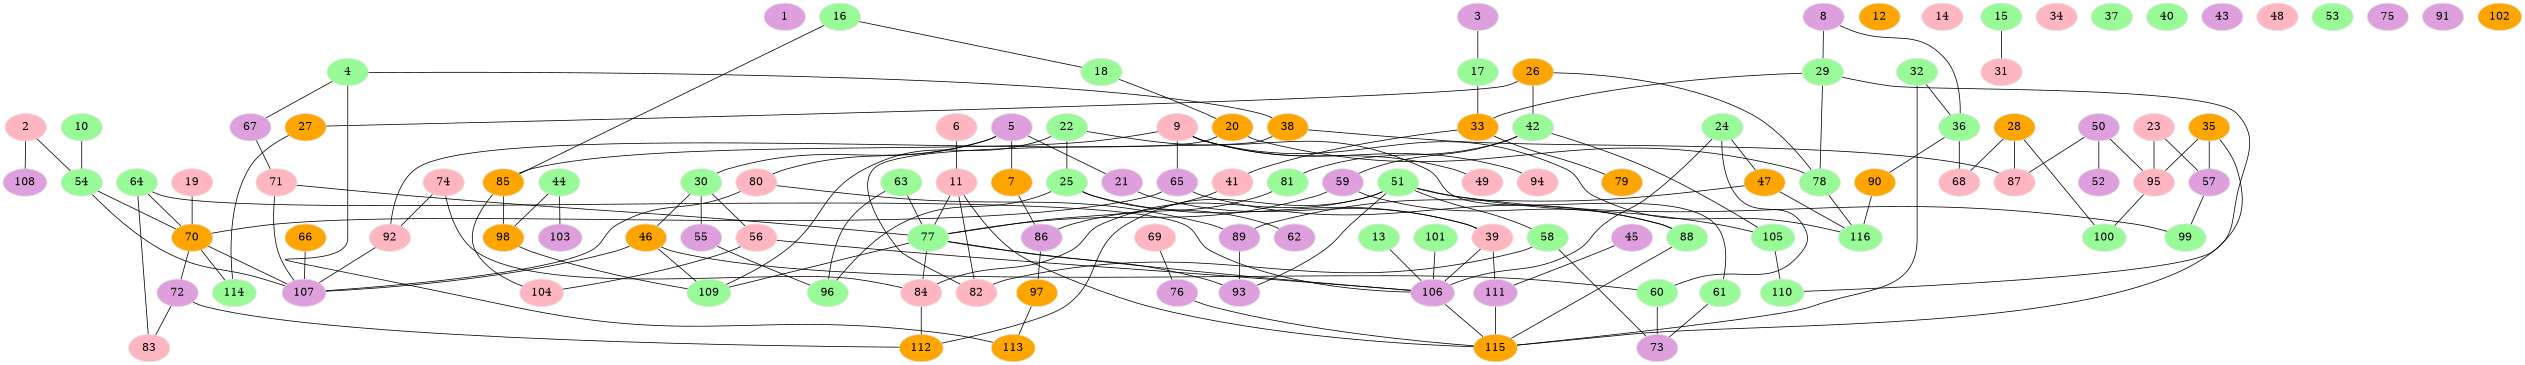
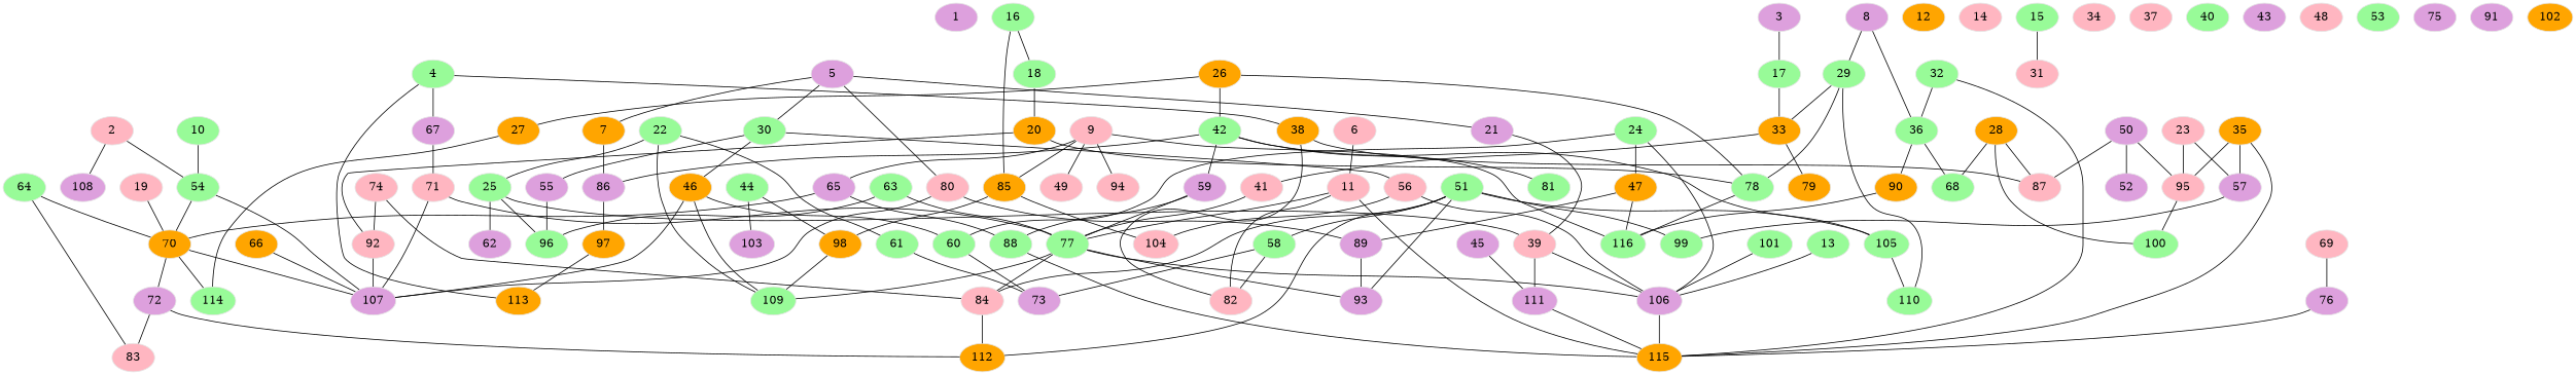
  graph {
    node [color=gray90 fillcolor=palegreen style=filled]
    1 [fillcolor=plum]
    2 [fillcolor=lightpink]
    54
    108 [fillcolor=plum]
    70 [fillcolor=orange]
    107 [fillcolor=plum]
    3 [fillcolor=plum]
    17
    33 [fillcolor=orange]
    38 [fillcolor=orange]
    4
    67 [fillcolor=plum]
    113 [fillcolor=orange]
    82 [fillcolor=lightpink]
    87 [fillcolor=lightpink]
    71 [fillcolor=lightpink]
    5 [fillcolor=plum]
    7 [fillcolor=orange]
    21 [fillcolor=plum]
    30
    80 [fillcolor=lightpink]
    86 [fillcolor=plum]
    39 [fillcolor=lightpink]
    46 [fillcolor=orange]
    55 [fillcolor=plum]
    56 [fillcolor=lightpink]
    89 [fillcolor=plum]
    6 [fillcolor=lightpink]
    11 [fillcolor=lightpink]
    77
    115 [fillcolor=orange]
    97 [fillcolor=orange]
    8 [fillcolor=plum]
    29
    36
    78
    110
-   68 [fillcolor=lightpink]
+   68
    90 [fillcolor=orange]
    9 [fillcolor=lightpink]
    49 [fillcolor=lightpink]
    65 [fillcolor=plum]
    85 [fillcolor=orange]
    94 [fillcolor=lightpink]
    116
    88
    98 [fillcolor=orange]
    104 [fillcolor=lightpink]
    10
    109
    106 [fillcolor=plum]
    84 [fillcolor=lightpink]
    93 [fillcolor=plum]
    12 [fillcolor=orange]
    13
    14 [fillcolor=lightpink]
    31 [fillcolor=lightpink]
    15
    16
    18
    20 [fillcolor=orange]
    41 [fillcolor=lightpink]
    79 [fillcolor=orange]
    92 [fillcolor=lightpink]
    19 [fillcolor=lightpink]
    114
    72 [fillcolor=plum]
    111 [fillcolor=plum]
    22
    25
    61
    62 [fillcolor=plum]
    96
    73 [fillcolor=plum]
    23 [fillcolor=lightpink]
    57 [fillcolor=plum]
    95 [fillcolor=lightpink]
    99
    100
    24
    47 [fillcolor=orange]
    60
    26 [fillcolor=orange]
    27 [fillcolor=orange]
    42
    59 [fillcolor=plum]
    81
    105
    28 [fillcolor=orange]
    32
    34 [fillcolor=lightpink]
    35 [fillcolor=orange]
-   37
+   37 [fillcolor=lightpink]
    40
    43 [fillcolor=plum]
    44
    103 [fillcolor=plum]
    45 [fillcolor=plum]
    48 [fillcolor=lightpink]
    50 [fillcolor=plum]
    52 [fillcolor=plum]
    51
    58
    112 [fillcolor=orange]
    53
    63
    64
    83 [fillcolor=lightpink]
    66 [fillcolor=orange]
    69 [fillcolor=lightpink]
    76 [fillcolor=plum]
    74 [fillcolor=lightpink]
    75 [fillcolor=plum]
    91 [fillcolor=plum]
    101
    102 [fillcolor=orange]
    2 -- 54
    2 -- 108
    54 -- 70
    54 -- 107
    70 -- 107
    70 -- 114
    70 -- 72
    3 -- 17
    17 -- 33
    33 -- 41
    33 -- 79
    38 -- 82
    38 -- 87
    4 -- 38
    4 -- 67
    4 -- 113
    67 -- 71
    71 -- 107
    71 -- 77
    5 -- 7
    5 -- 21
    5 -- 30
    5 -- 80
    7 -- 86
    21 -- 39
    30 -- 46
    30 -- 55
    30 -- 56
    80 -- 107
    80 -- 89
    86 -- 97
    39 -- 106
    39 -- 111
    46 -- 107
    46 -- 109
    46 -- 60
    55 -- 96
    56 -- 104
    56 -- 106
    89 -- 93
    6 -- 11
    11 -- 82
    11 -- 77
    11 -- 115
    77 -- 109
    77 -- 106
    77 -- 84
    77 -- 93
    97 -- 113
    8 -- 29
    8 -- 36
    29 -- 33
    29 -- 78
    29 -- 110
    36 -- 68
    36 -- 90
    78 -- 116
    90 -- 116
    9 -- 49
    9 -- 65
    9 -- 85
    9 -- 94
    9 -- 116
    65 -- 70
    65 -- 88
    85 -- 98
    85 -- 104
    88 -- 115
    98 -- 109
    10 -- 54
    106 -- 115
    84 -- 112
    13 -- 106
    15 -- 31
    16 -- 85
    16 -- 18
    18 -- 20
    20 -- 78
    20 -- 92
    41 -- 77
    92 -- 107
    19 -- 70
    72 -- 112
    72 -- 83
    111 -- 115
    22 -- 109
    22 -- 25
    22 -- 61
    25 -- 39
    25 -- 62
    25 -- 96
    61 -- 73
    23 -- 57
    23 -- 95
    57 -- 99
    95 -- 100
    24 -- 106
    24 -- 47
    24 -- 60
    47 -- 89
    47 -- 116
    60 -- 73
    26 -- 78
    26 -- 27
    26 -- 42
    27 -- 114
-   81 -- 86
+   42 -- 86
    42 -- 59
    42 -- 81
    42 -- 105
    59 -- 77
    59 -- 88
    105 -- 110
    28 -- 87
    28 -- 68
    28 -- 100
    32 -- 115
    32 -- 36
    35 -- 115
    35 -- 57
    35 -- 95
    44 -- 98
    44 -- 103
    45 -- 111
    50 -- 87
    50 -- 95
    50 -- 52
    51 -- 84
    51 -- 93
    51 -- 99
    51 -- 105
    51 -- 58
    51 -- 112
    58 -- 82
    58 -- 73
    63 -- 77
    63 -- 96
    64 -- 70
-   64 -- 106
    64 -- 83
    66 -- 107
    69 -- 76
    76 -- 115
    74 -- 84
    74 -- 92
    101 -- 106
  }
